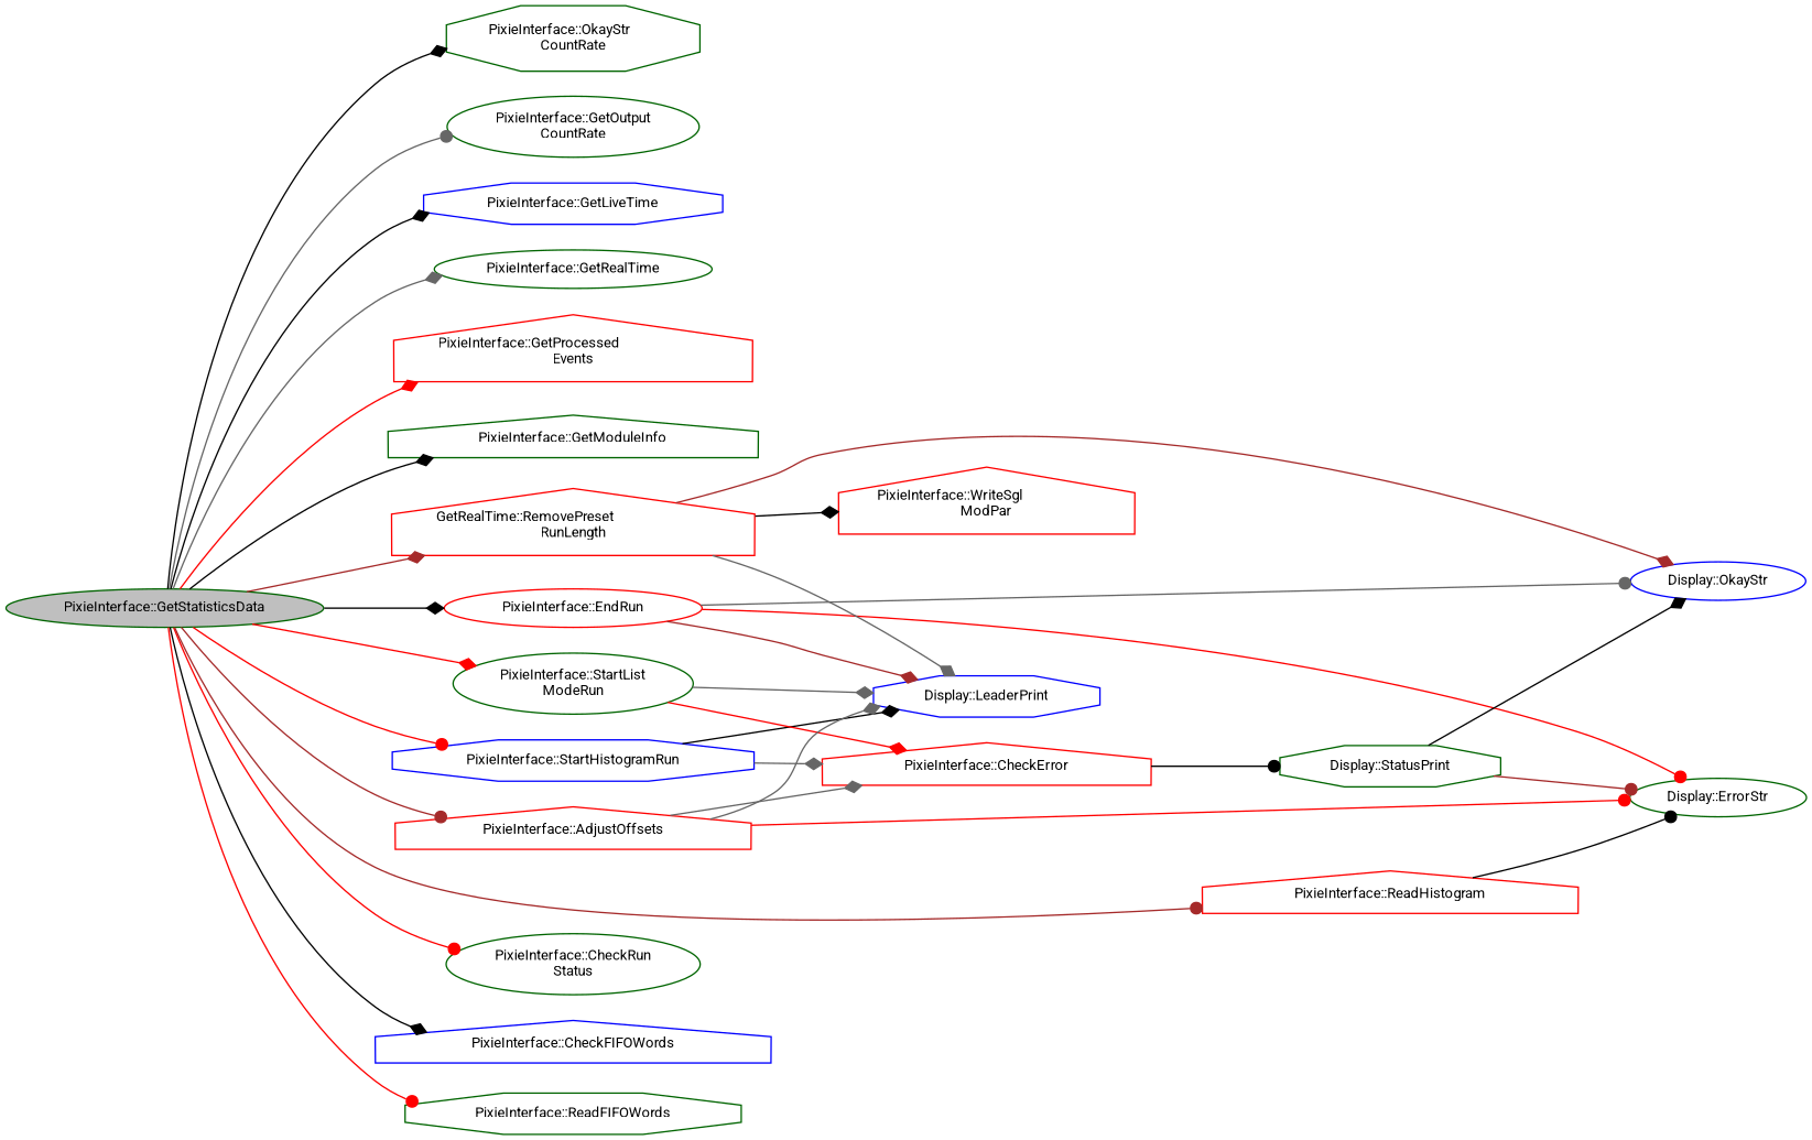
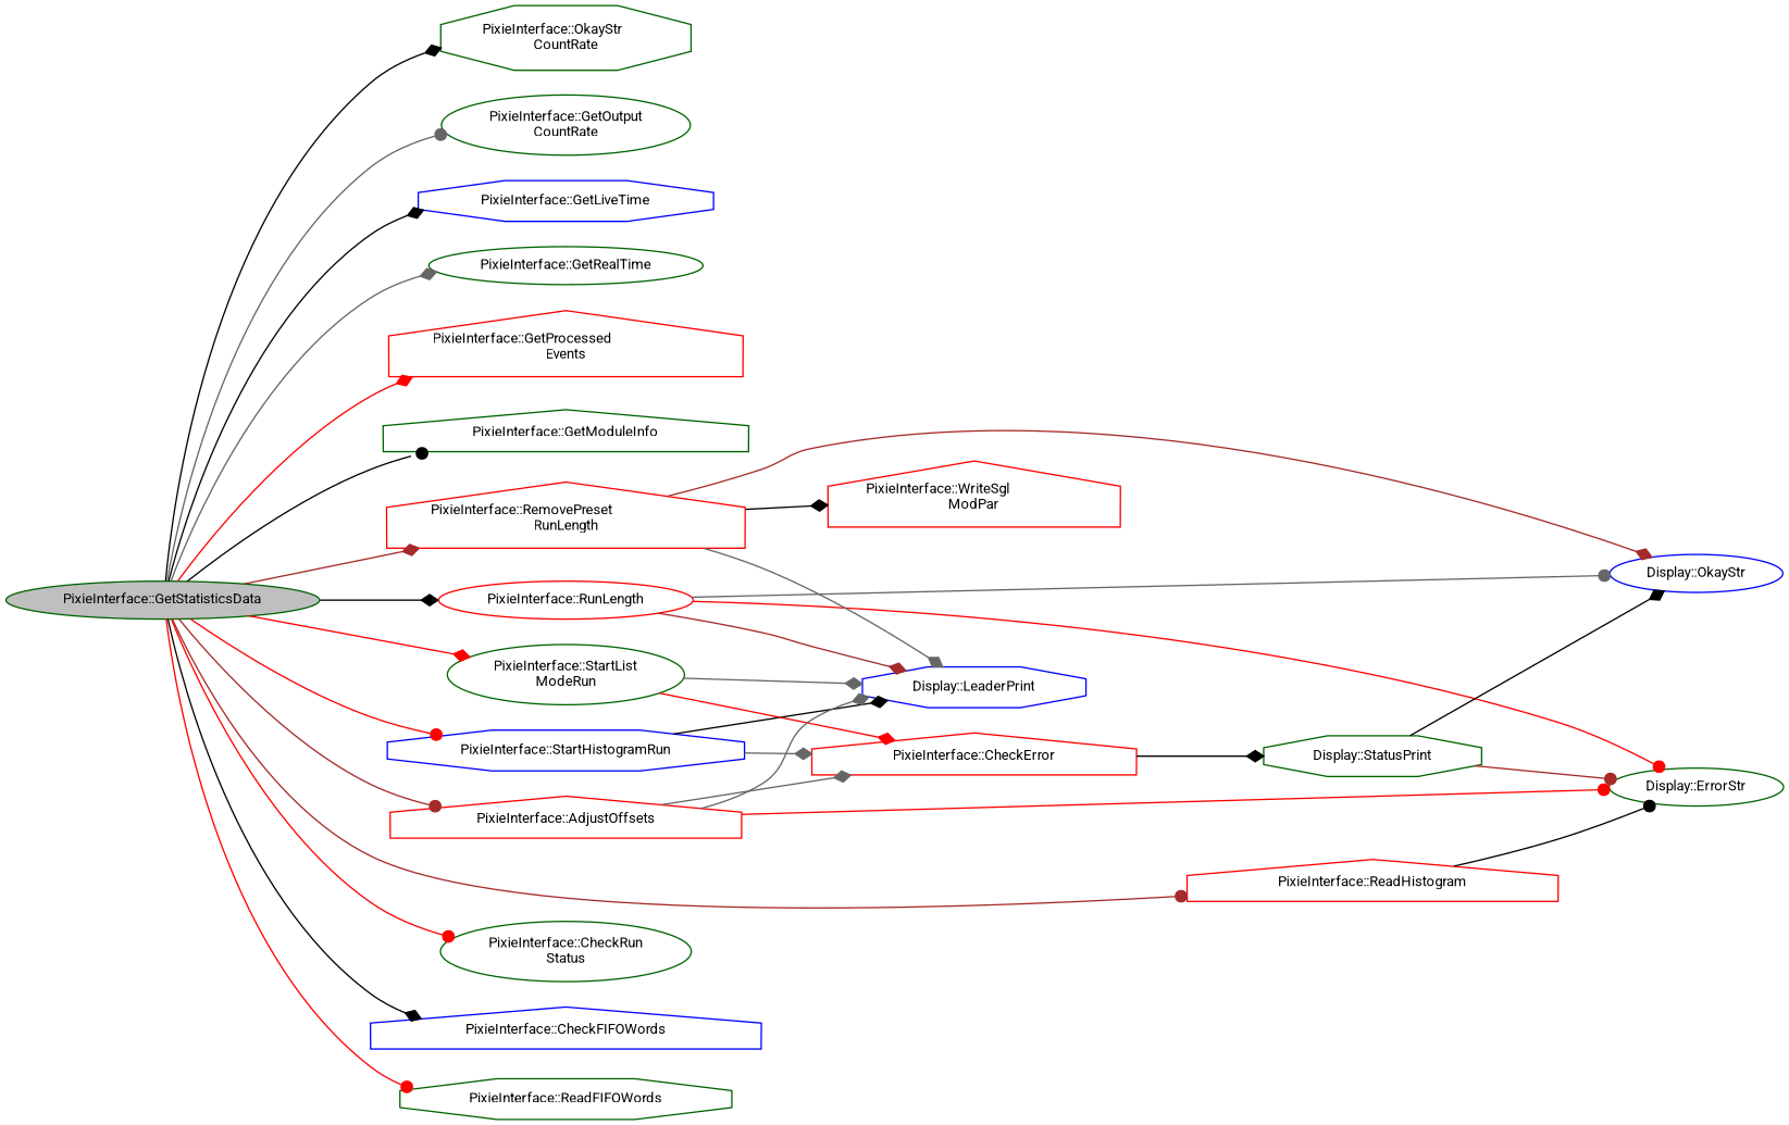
  digraph {
    fontname=Roboto
    rankdir=LR
    node [color=darkgreen fillcolor=white fontname=Roboto fontsize=10 shape=ellipse style=filled]
    edge [arrowhead=diamond color=black fontname=Roboto fontsize=10 labelfontname=Helvetica labelfontsize=10 style=solid]
    n1 [fillcolor=grey75 fontcolor=black height=0.2 label="PixieInterface::GetStatisticsData" width=0.4]
    n2 [height=0.2 label="PixieInterface::OkayStr\lCountRate" shape=octagon width=0.4]
    n3 [height=0.2 label="PixieInterface::GetOutput\lCountRate" width=0.4]
    n4 [color=blue height=0.2 label="PixieInterface::GetLiveTime" shape=octagon width=0.4]
    n5 [height=0.2 label="PixieInterface::GetRealTime" width=0.4]
    n6 [color=red height=0.2 label="PixieInterface::GetProcessed\lEvents" shape=house width=0.4]
    n7 [height=0.2 label="PixieInterface::GetModuleInfo" shape=house width=0.4]
    n8 [color=blue height=0.2 label="PixieInterface::StartHistogramRun" shape=octagon width=0.4]
    n9 [height=0.2 label="PixieInterface::StartList\lModeRun" width=0.4]
    n10 [height=0.2 label="PixieInterface::CheckRun\lStatus" width=0.4]
    n11 [color=blue height=0.2 label="PixieInterface::CheckFIFOWords" shape=house width=0.4]
    n12 [height=0.2 label="PixieInterface::ReadFIFOWords" shape=octagon width=0.4]
-   n13 [color=red height=0.2 label="PixieInterface::EndRun" width=0.4]
-   n14 [color=red height=0.2 label="GetRealTime::RemovePreset\lRunLength" shape=house width=0.4]
+   n13 [color=red height=0.2 label="PixieInterface::RunLength" width=0.4]
+   n14 [color=red height=0.2 label="PixieInterface::RemovePreset\lRunLength" shape=house width=0.4]
    n15 [color=red height=0.2 label="PixieInterface::ReadHistogram" shape=house width=0.4]
    n16 [color=red height=0.2 label="PixieInterface::AdjustOffsets" shape=house width=0.4]
    n17 [color=blue height=0.2 label="Display::LeaderPrint" shape=octagon width=0.4]
    n18 [color=red height=0.2 label="PixieInterface::CheckError" shape=house width=0.4]
    n19 [height=0.2 label="Display::ErrorStr" width=0.4]
    n20 [color=blue height=0.2 label="Display::OkayStr" width=0.4]
    n21 [color=red height=0.2 label="PixieInterface::WriteSgl\lModPar" shape=house width=0.4]
    n22 [height=0.2 label="Display::StatusPrint" shape=octagon width=0.4]
    n1 -> n2
    n1 -> n3 [arrowhead=dot color=gray40]
    n1 -> n4
    n1 -> n5 [color=gray40]
    n1 -> n6 [color=red]
-   n1 -> n7
+   n1 -> n7 [arrowhead=dot]
    n1 -> n8 [arrowhead=dot color=red]
    n1 -> n9 [color=red]
    n1 -> n10 [arrowhead=dot color=red]
    n1 -> n11
    n1 -> n12 [arrowhead=dot color=red]
    n1 -> n13
    n1 -> n14 [color=brown]
    n1 -> n15 [arrowhead=dot color=brown]
    n1 -> n16 [arrowhead=dot color=brown]
    n8 -> n17
    n8 -> n18 [color=gray40]
    n9 -> n17 [color=gray40]
    n9 -> n18 [color=red]
    n13 -> n17 [color=brown]
    n13 -> n19 [arrowhead=dot color=red]
    n13 -> n20 [arrowhead=dot color=gray40]
    n14 -> n17 [color=gray40]
    n14 -> n20 [color=brown]
    n14 -> n21
    n15 -> n19 [arrowhead=dot]
    n16 -> n17 [color=gray40]
    n16 -> n18 [color=gray40]
    n16 -> n19 [arrowhead=dot color=red]
-   n18 -> n22 [arrowhead=dot]
+   n18 -> n22
    n22 -> n19 [arrowhead=dot color=brown]
    n22 -> n20
  }
